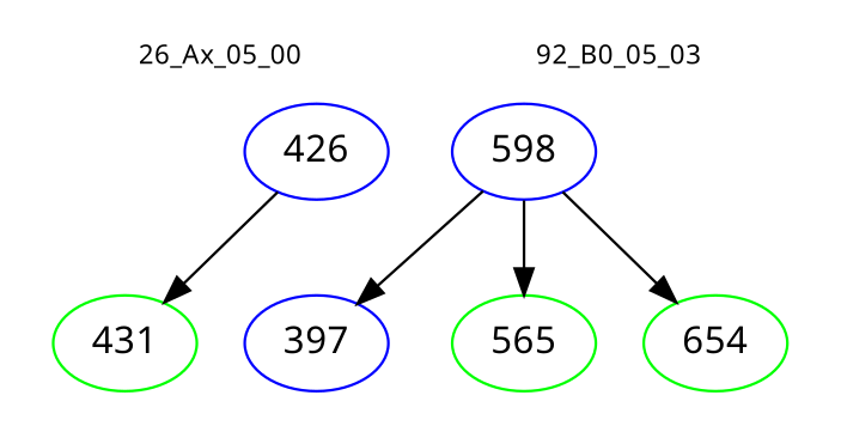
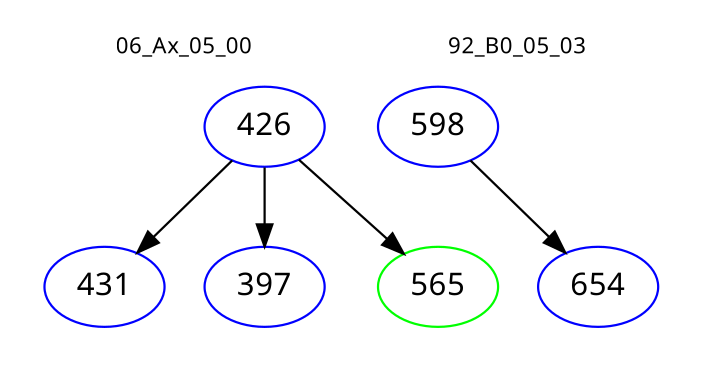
  digraph {
    fontname="Noto Sans"
    node [color=blue fontname="Noto Sans"]
    edge [color=black fontname="Noto Sans"]
    n1 [label=426]
    n2 [label=397]
-   n3 [color=green label=431]
+   n3 [label=431]
    n4 [label=598]
    n5 [color=green label=565]
-   n6 [color=green label=654]
+   n6 [label=654]
    subgraph cluster_1 {
      color=white
      fontsize=10
-     label="26_Ax_05_00"
+     label="06_Ax_05_00"
      n1
      n2
      n3
    }
    subgraph cluster_2 {
      color=white
      fontsize=10
      label="92_B0_05_03"
      n4
      n5
      n6
    }
-   n4 -> n2
+   n1 -> n2
    n1 -> n3
-   n4 -> n5
+   n1 -> n5
    n4 -> n6
  }
